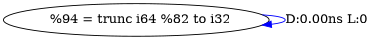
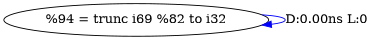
  digraph {
-   n1 [label="  %94 = trunc i64 %82 to i32"]
+   n1 [label="%94 = trunc i69 %82 to i32"]
    n1 -> n1 [color=blue label="D:0.00ns L:0"]
  }
